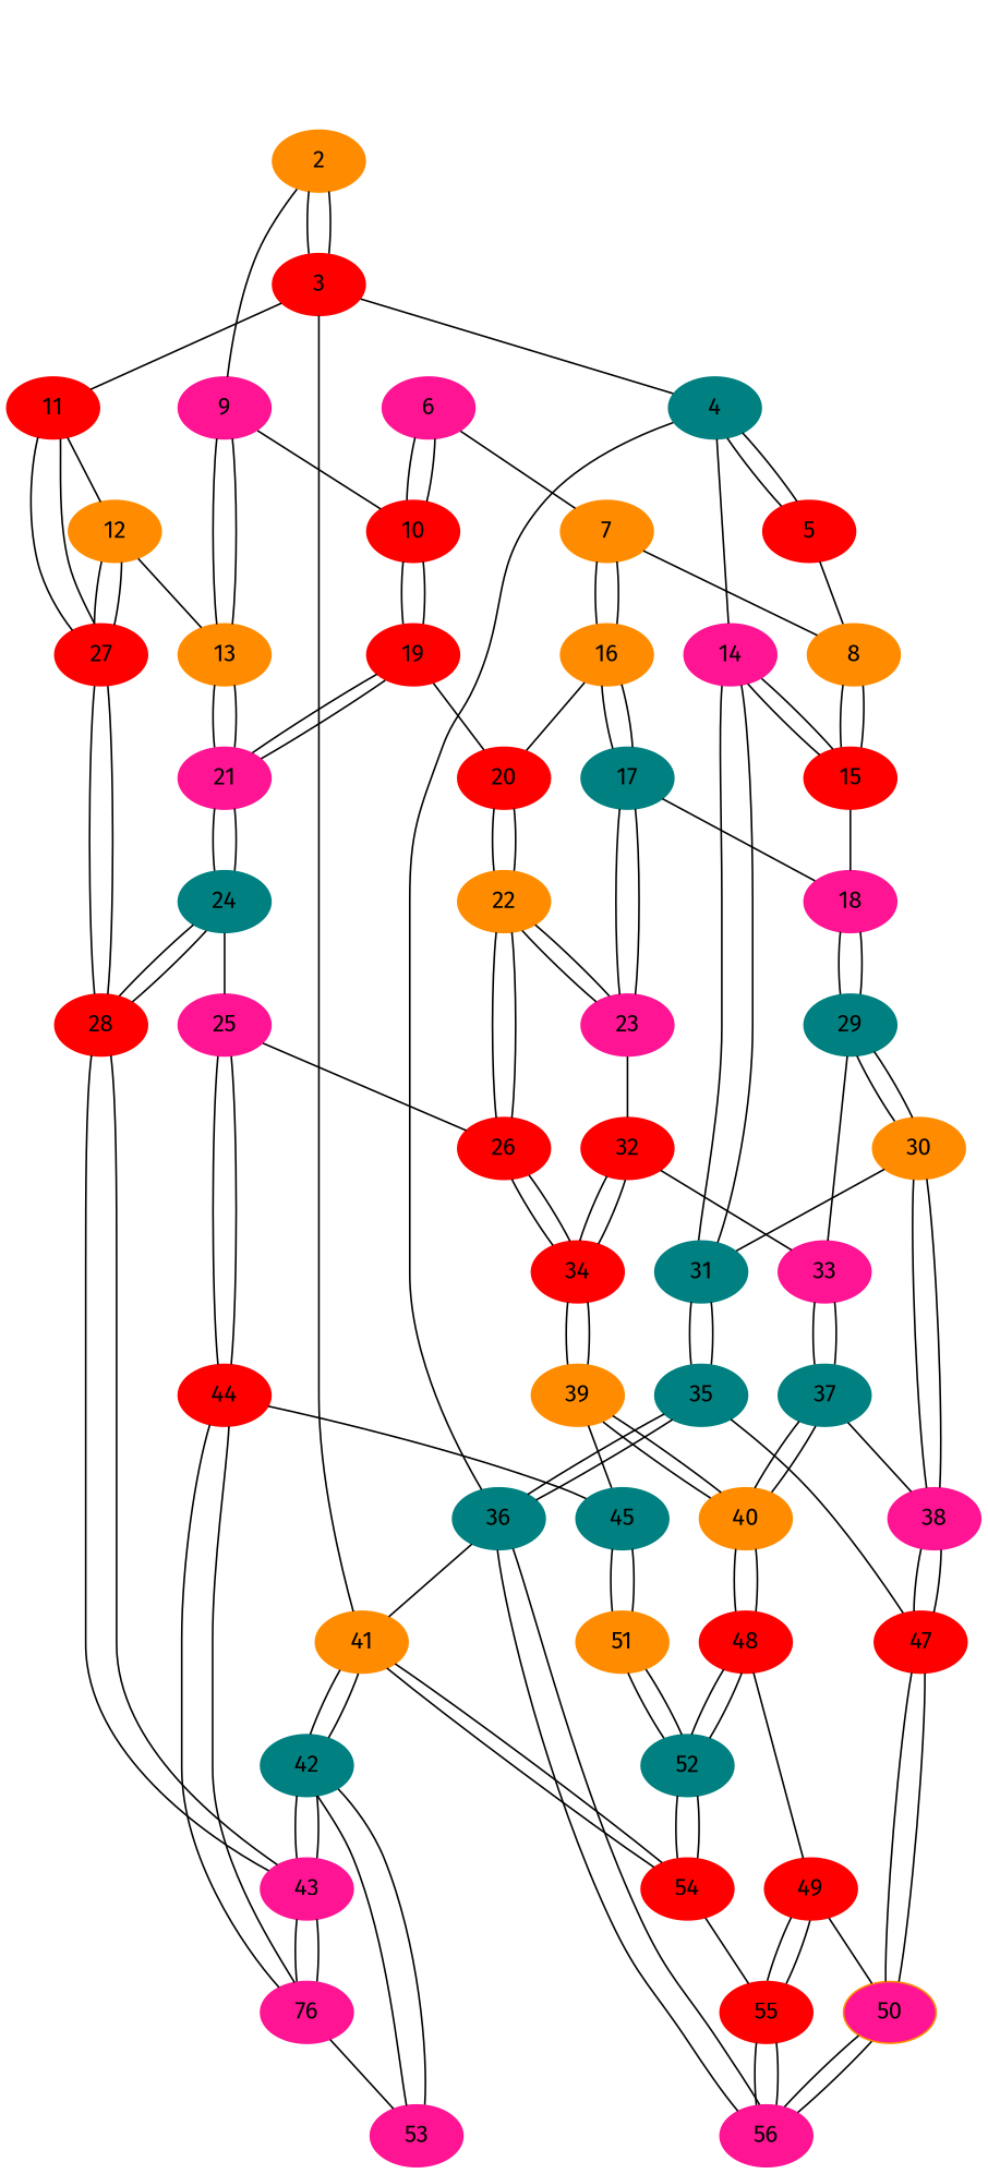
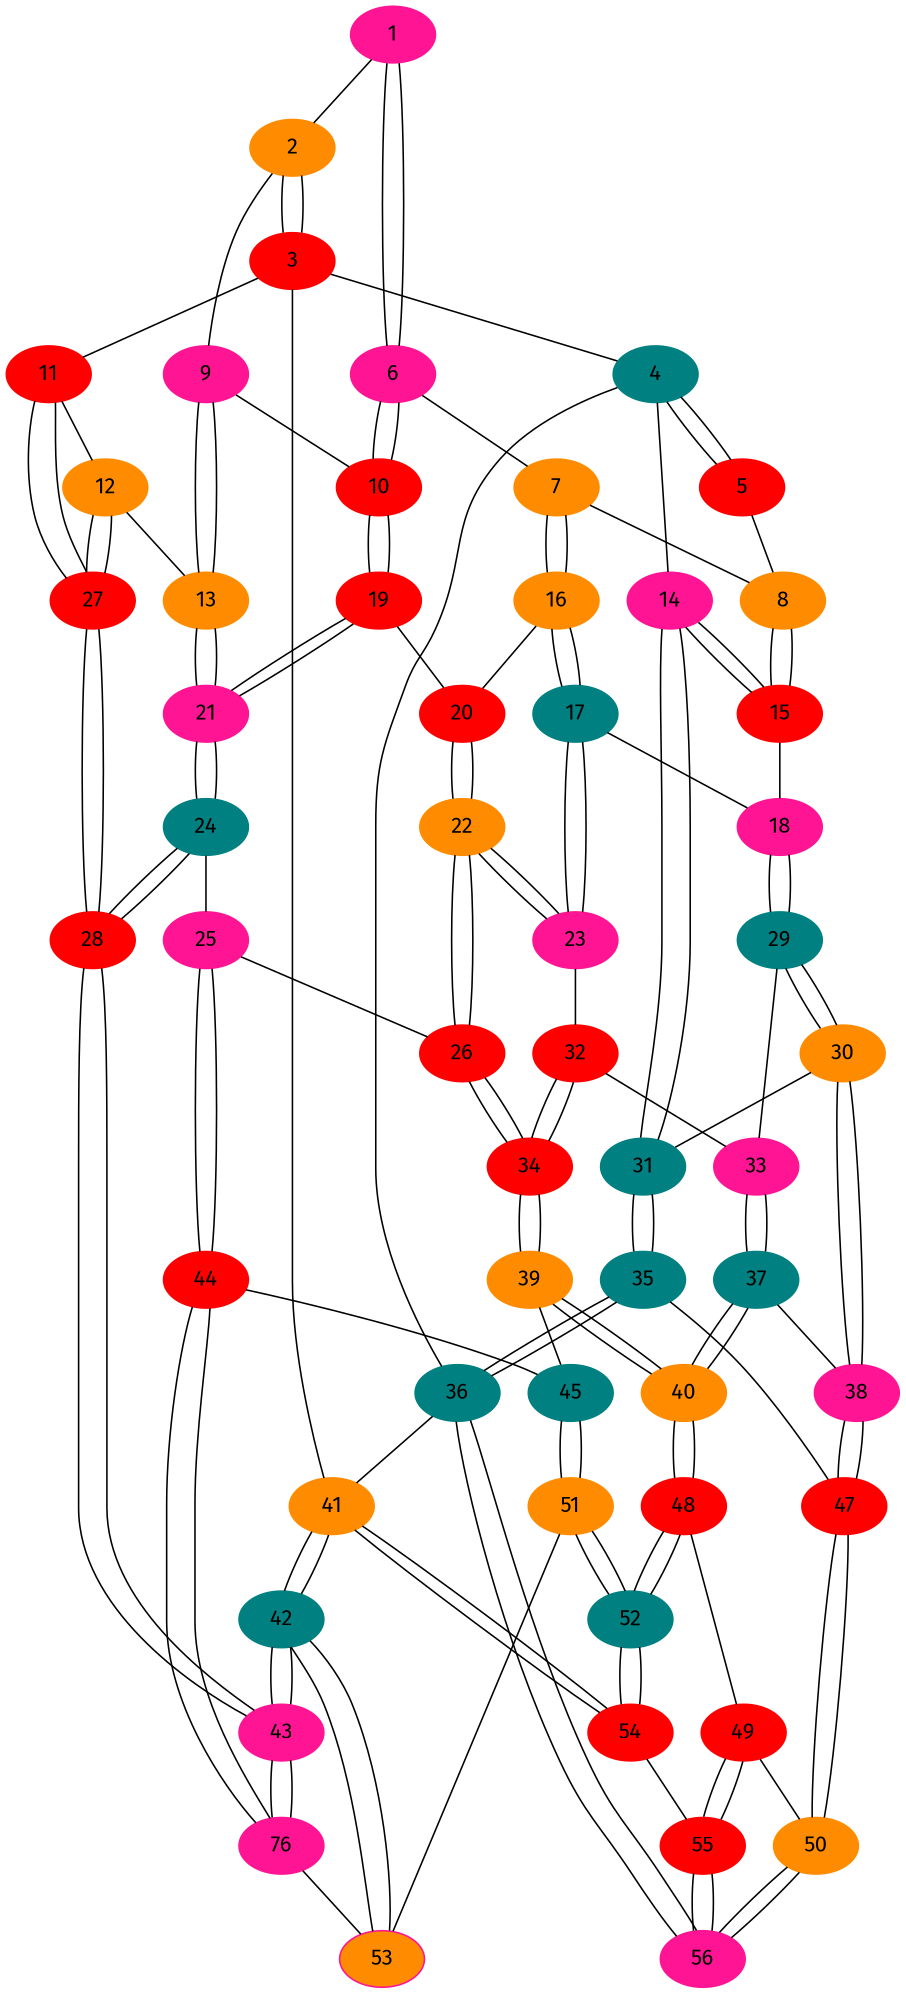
  graph {
    fontname="Fira Sans"
    node [color=red fontname="Fira Sans" style=filled]
    edge [fontname="Fira Sans"]
+   1 [color=deeppink]
    2 [color=darkorange]
    6 [color=deeppink]
    3
    9 [color=deeppink]
    7 [color=darkorange]
    10
    4 [color=teal]
    11
    41 [color=darkorange]
    13 [color=darkorange]
    5
    14 [color=deeppink]
    36 [color=teal]
    12 [color=darkorange]
    27
    42 [color=teal]
    54
    8 [color=darkorange]
    15
    31 [color=teal]
    56 [color=deeppink]
    16 [color=darkorange]
    19
    17 [color=teal]
    20
    18 [color=deeppink]
    21 [color=deeppink]
    28
    24 [color=teal]
    35 [color=teal]
    29 [color=teal]
    23 [color=deeppink]
    22 [color=darkorange]
    32
    30 [color=darkorange]
    33 [color=deeppink]
    26
    25 [color=deeppink]
    34
    44
    43 [color=deeppink]
    45 [color=teal]
    n44 [color=deeppink label=76]
    39 [color=darkorange]
    38 [color=deeppink]
    37 [color=teal]
    47
    40 [color=darkorange]
-   50 [color=darkorange fillcolor=deeppink]
+   50 [color=darkorange]
    48
    51 [color=darkorange]
    49
    52 [color=teal]
-   53 [color=deeppink]
+   53 [color=deeppink fillcolor=darkorange]
    55
+   1 -- 2
+   1 -- 6
+   1 -- 6
    2 -- 3
    2 -- 3
    2 -- 9
    6 -- 7
    6 -- 10
    6 -- 10
    3 -- 4
    3 -- 11
    3 -- 41
    9 -- 10
    9 -- 13
    9 -- 13
    7 -- 8
    7 -- 16
    7 -- 16
    10 -- 19
    10 -- 19
    4 -- 5
    4 -- 5
    4 -- 14
    4 -- 36
    11 -- 12
    11 -- 27
    11 -- 27
    41 -- 42
    41 -- 42
    41 -- 54
    41 -- 54
    13 -- 21
    13 -- 21
    5 -- 8
    14 -- 15
    14 -- 15
    14 -- 31
    14 -- 31
    36 -- 41
    36 -- 56
    36 -- 56
    12 -- 13
    12 -- 27
    12 -- 27
    27 -- 28
    27 -- 28
    42 -- 43
    42 -- 43
    42 -- 53
    42 -- 53
    54 -- 55
    8 -- 15
    8 -- 15
    15 -- 18
    31 -- 35
    31 -- 35
    16 -- 17
    16 -- 17
    16 -- 20
    19 -- 20
    19 -- 21
    19 -- 21
    17 -- 18
    17 -- 23
    17 -- 23
    20 -- 22
    20 -- 22
    18 -- 29
    18 -- 29
    21 -- 24
    21 -- 24
    28 -- 43
    28 -- 43
    24 -- 28
    24 -- 28
    24 -- 25
    35 -- 36
    35 -- 36
    35 -- 47
    29 -- 30
    29 -- 30
    29 -- 33
    23 -- 32
    22 -- 23
    22 -- 23
    22 -- 26
    22 -- 26
    32 -- 33
    32 -- 34
    32 -- 34
    30 -- 31
    30 -- 38
    30 -- 38
    33 -- 37
    33 -- 37
    26 -- 34
    26 -- 34
    25 -- 26
    25 -- 44
    25 -- 44
    34 -- 39
    34 -- 39
    44 -- 45
    44 -- n44
    44 -- n44
    43 -- n44
    43 -- n44
    45 -- 51
    45 -- 51
    n44 -- 53
    39 -- 45
    39 -- 40
    39 -- 40
    38 -- 47
    38 -- 47
    37 -- 38
    37 -- 40
    37 -- 40
    47 -- 50
    47 -- 50
    40 -- 48
    40 -- 48
    50 -- 56
    50 -- 56
    48 -- 49
    48 -- 52
    48 -- 52
    51 -- 52
    51 -- 52
+   51 -- 53
    49 -- 50
    49 -- 55
    49 -- 55
    52 -- 54
    52 -- 54
    55 -- 56
    55 -- 56
  }
